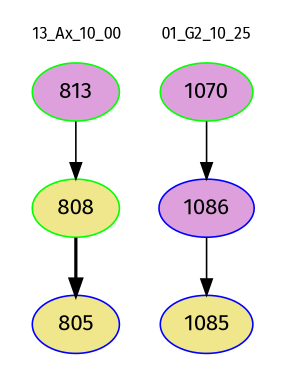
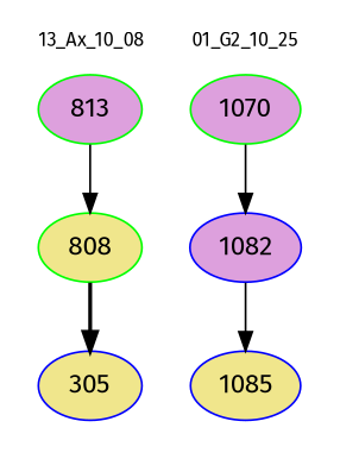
  digraph {
    fontname="Fira Sans"
    node [color=green fillcolor=plum fontname="Fira Sans" style=filled]
    edge [color=black fontname="Fira Sans" style=solid]
    n1 [label=813]
    n2 [fillcolor=khaki label=808]
-   n3 [color=blue fillcolor=khaki label=805]
+   n3 [color=blue fillcolor=khaki label=305]
    n4 [label=1070]
-   n5 [color=blue label=1086]
+   n5 [color=blue label=1082]
    n6 [color=blue fillcolor=khaki label=1085]
    subgraph cluster_1 {
      color=white
      fontsize=10
-     label="13_Ax_10_00"
+     label="13_Ax_10_08"
      n1
      n2
      n3
    }
    subgraph cluster_2 {
      color=white
      fontsize=10
      label="01_G2_10_25"
      n4
      n5
      n6
    }
    n1 -> n2
    n2 -> n3 [style=bold]
    n4 -> n5
    n5 -> n6
  }
